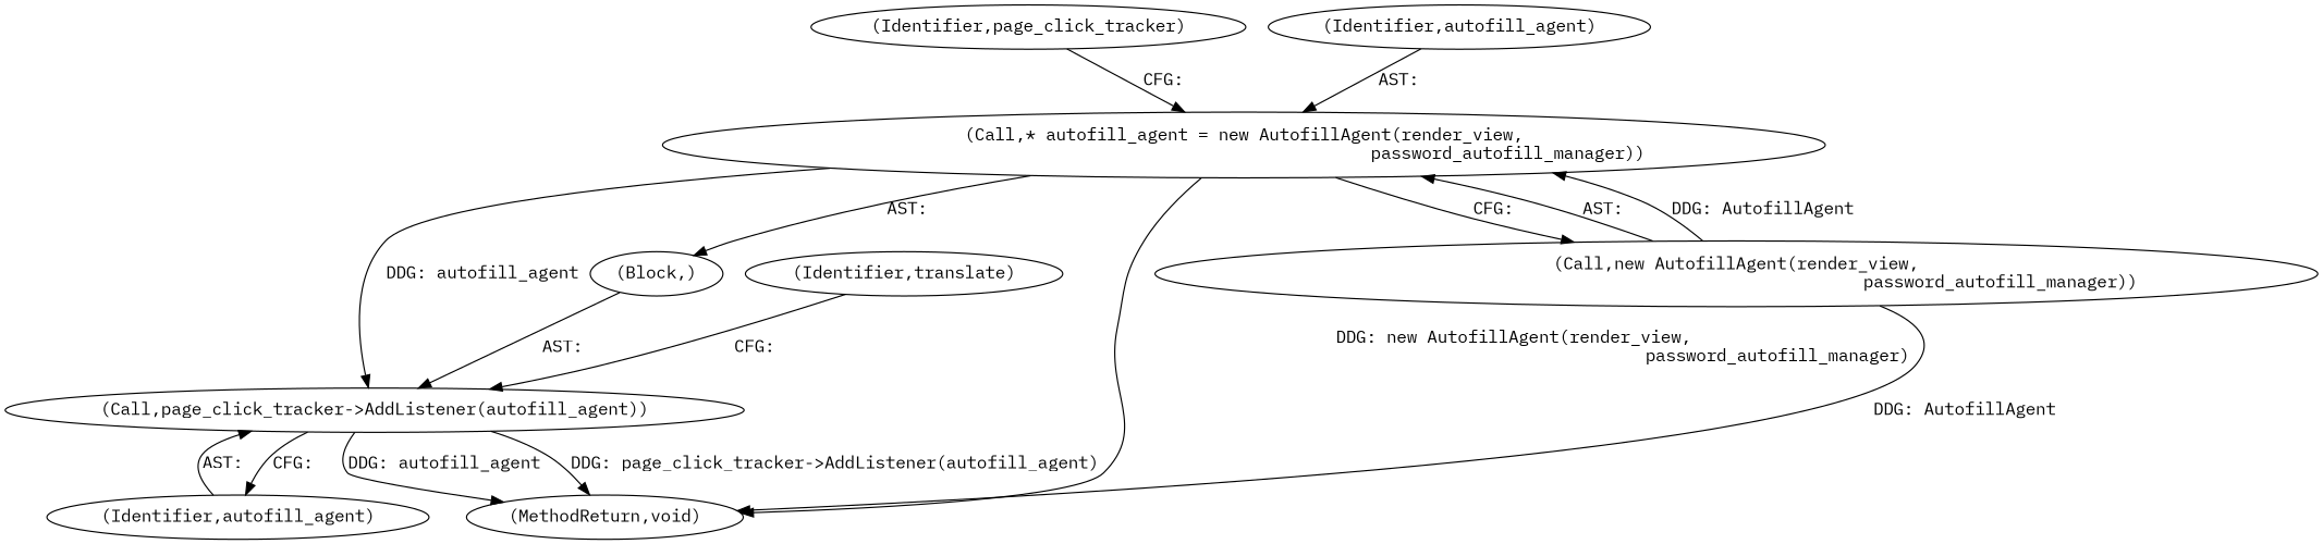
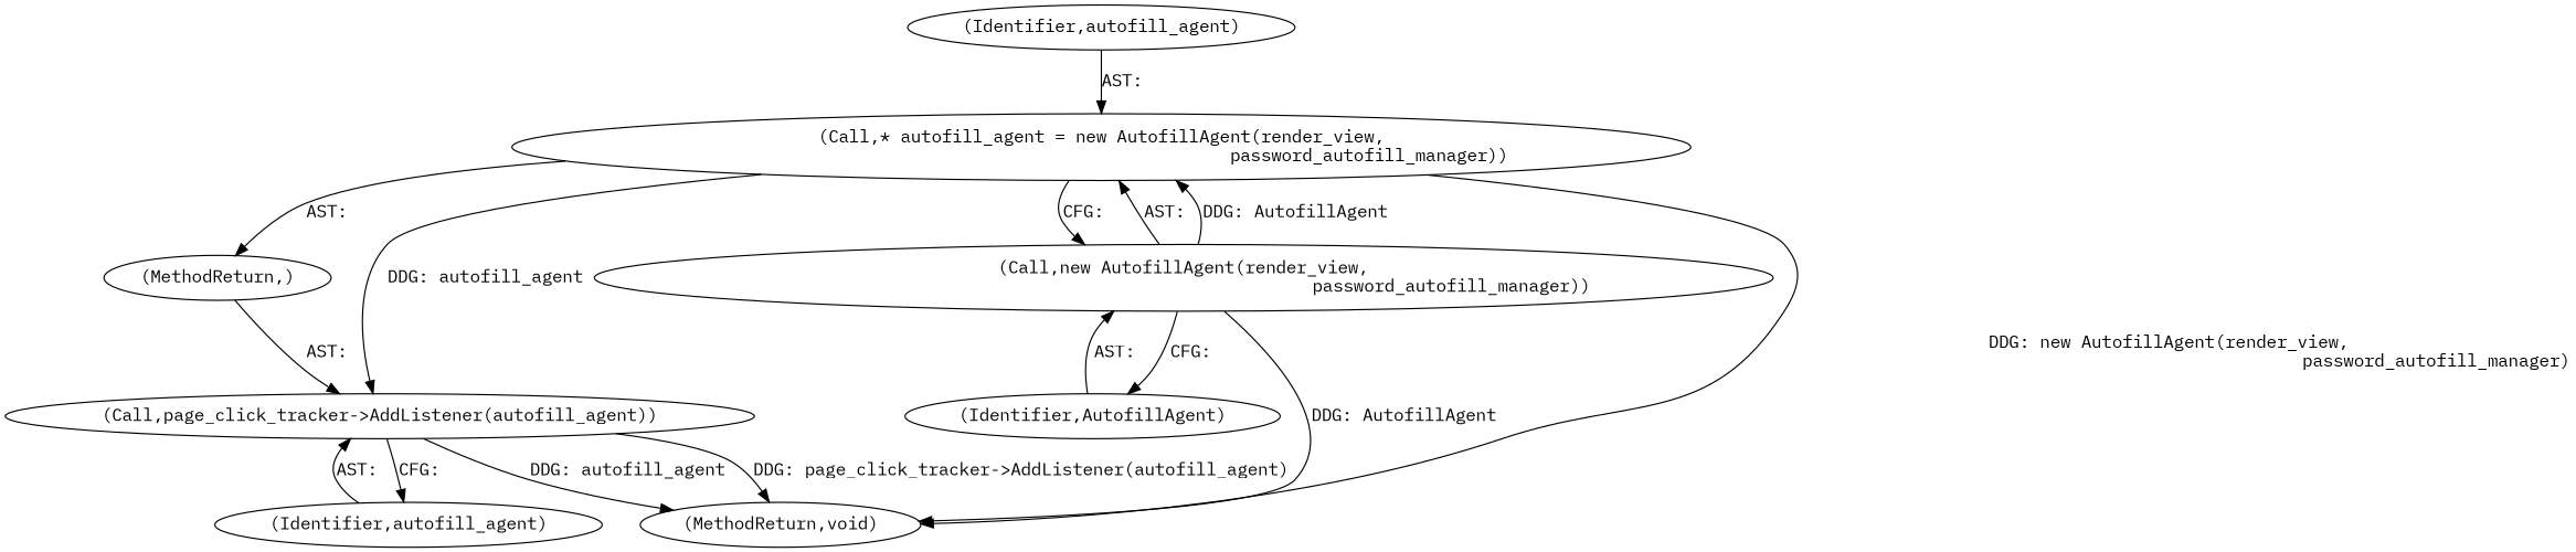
  digraph {
    fontname="IBM Plex Mono"
    node [fontname="IBM Plex Mono"]
    edge [fontname="IBM Plex Mono"]
    n1 [label="(Call,* autofill_agent = new AutofillAgent(render_view,\n                                                    password_autofill_manager))"]
    n2 [label="(Call,new AutofillAgent(render_view,\n                                                    password_autofill_manager))"]
    n3 [label="(Call,page_click_tracker->AddListener(autofill_agent))"]
-   n4 [label="(Block,)"]
+   n4 [label="(MethodReturn,)"]
    n5 [label="(MethodReturn,void)"]
+   n6 [label="(Identifier,AutofillAgent)"]
    n7 [label="(Identifier,autofill_agent)"]
-   n8 [label="(Identifier,page_click_tracker)"]
    n9 [label="(Identifier,autofill_agent)"]
-   n10 [label="(Identifier,translate)"]
    n1 -> n2 [label="CFG: "]
    n1 -> n3 [label="DDG: autofill_agent"]
    n1 -> n4 [label="AST: "]
    n1 -> n5 [label="DDG: new AutofillAgent(render_view,\n                                                    password_autofill_manager)"]
    n2 -> n1 [label="AST: "]
    n2 -> n1 [label="DDG: AutofillAgent"]
    n2 -> n5 [label="DDG: AutofillAgent"]
+   n2 -> n6 [label="CFG: "]
    n3 -> n5 [label="DDG: page_click_tracker->AddListener(autofill_agent)"]
    n3 -> n5 [label="DDG: autofill_agent"]
    n3 -> n7 [label="CFG: "]
    n4 -> n3 [label="AST: "]
+   n6 -> n2 [label="AST: "]
    n7 -> n3 [label="AST: "]
-   n8 -> n1 [label="CFG: "]
    n9 -> n1 [label="AST: "]
-   n10 -> n3 [label="CFG: "]
  }
